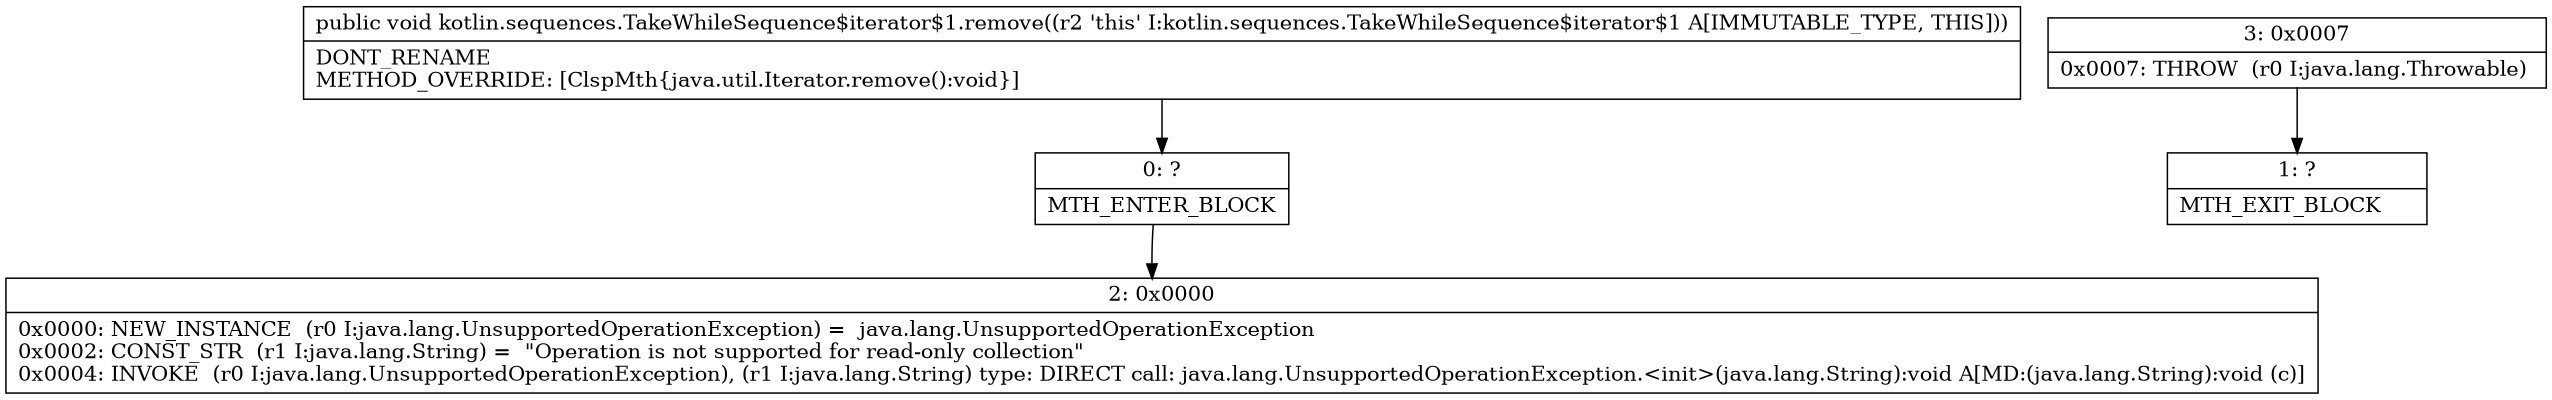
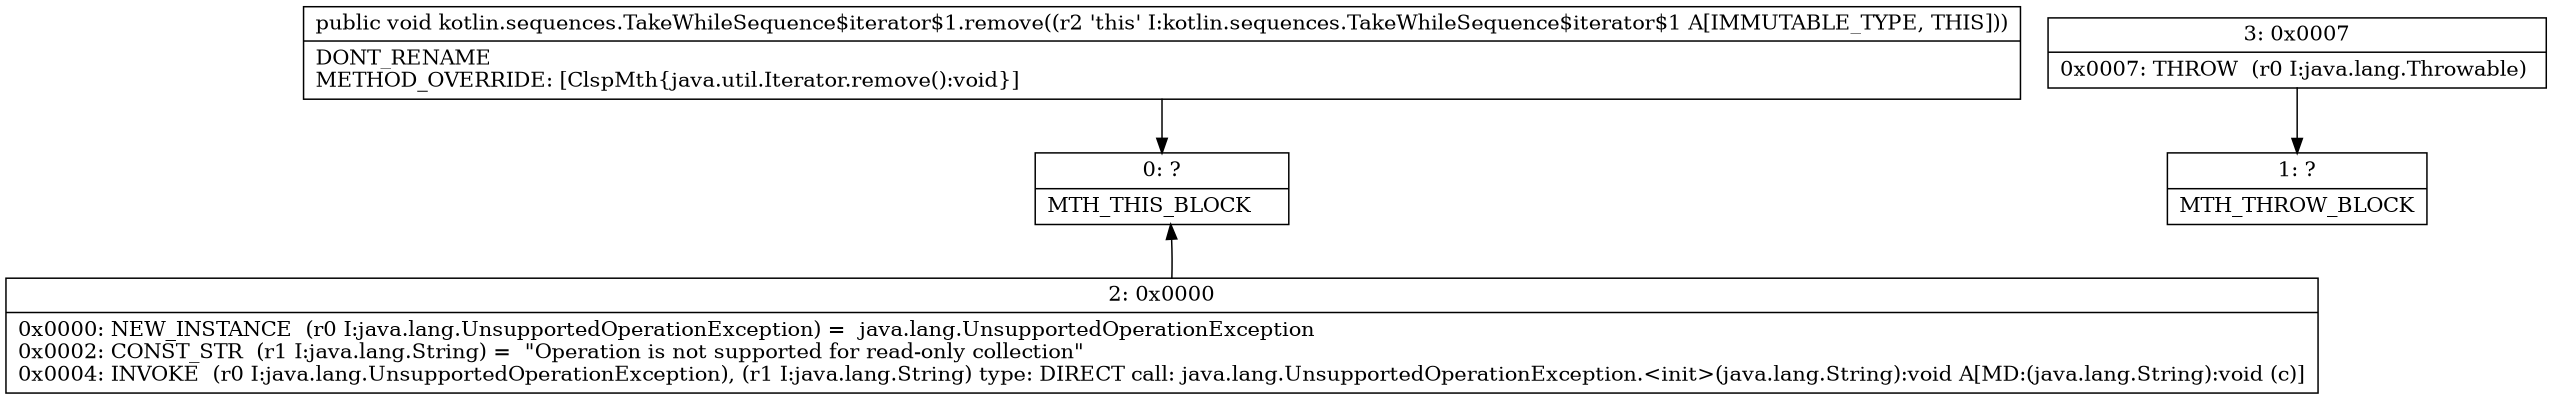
  digraph {
    node [shape=record]
-   n1 [label="{0\:\ ?|MTH_ENTER_BLOCK\l}"]
+   n1 [label="{0\:\ ?|MTH_THIS_BLOCK\l}"]
    n2 [label="{2\:\ 0x0000|0x0000: NEW_INSTANCE  (r0 I:java.lang.UnsupportedOperationException) =  java.lang.UnsupportedOperationException \l0x0002: CONST_STR  (r1 I:java.lang.String) =  \"Operation is not supported for read\-only collection\" \l0x0004: INVOKE  (r0 I:java.lang.UnsupportedOperationException), (r1 I:java.lang.String) type: DIRECT call: java.lang.UnsupportedOperationException.\<init\>(java.lang.String):void A[MD:(java.lang.String):void (c)]\l}"]
    n3 [label="{3\:\ 0x0007|0x0007: THROW  (r0 I:java.lang.Throwable) \l}"]
-   n4 [label="{1\:\ ?|MTH_EXIT_BLOCK\l}"]
+   n4 [label="{1\:\ ?|MTH_THROW_BLOCK\l}"]
    n5 [label="{public void kotlin.sequences.TakeWhileSequence$iterator$1.remove((r2 'this' I:kotlin.sequences.TakeWhileSequence$iterator$1 A[IMMUTABLE_TYPE, THIS]))  | DONT_RENAME\lMETHOD_OVERRIDE: [ClspMth\{java.util.Iterator.remove():void\}]\l}"]
-   n1 -> n2
+   n2 -> n1
    n3 -> n4
    n5 -> n1
  }
